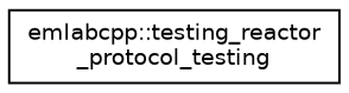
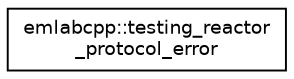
  digraph {
    rankdir=LR
-   n1 [color=black fillcolor=white fontname=Helvetica fontsize=10 height=0.2 label="emlabcpp::testing_reactor\l_protocol_testing" shape=record style=filled width=0.4]
+   n1 [color=black fillcolor=white fontname=Helvetica fontsize=10 height=0.2 label="emlabcpp::testing_reactor\l_protocol_error" shape=record style=filled width=0.4]
  }
